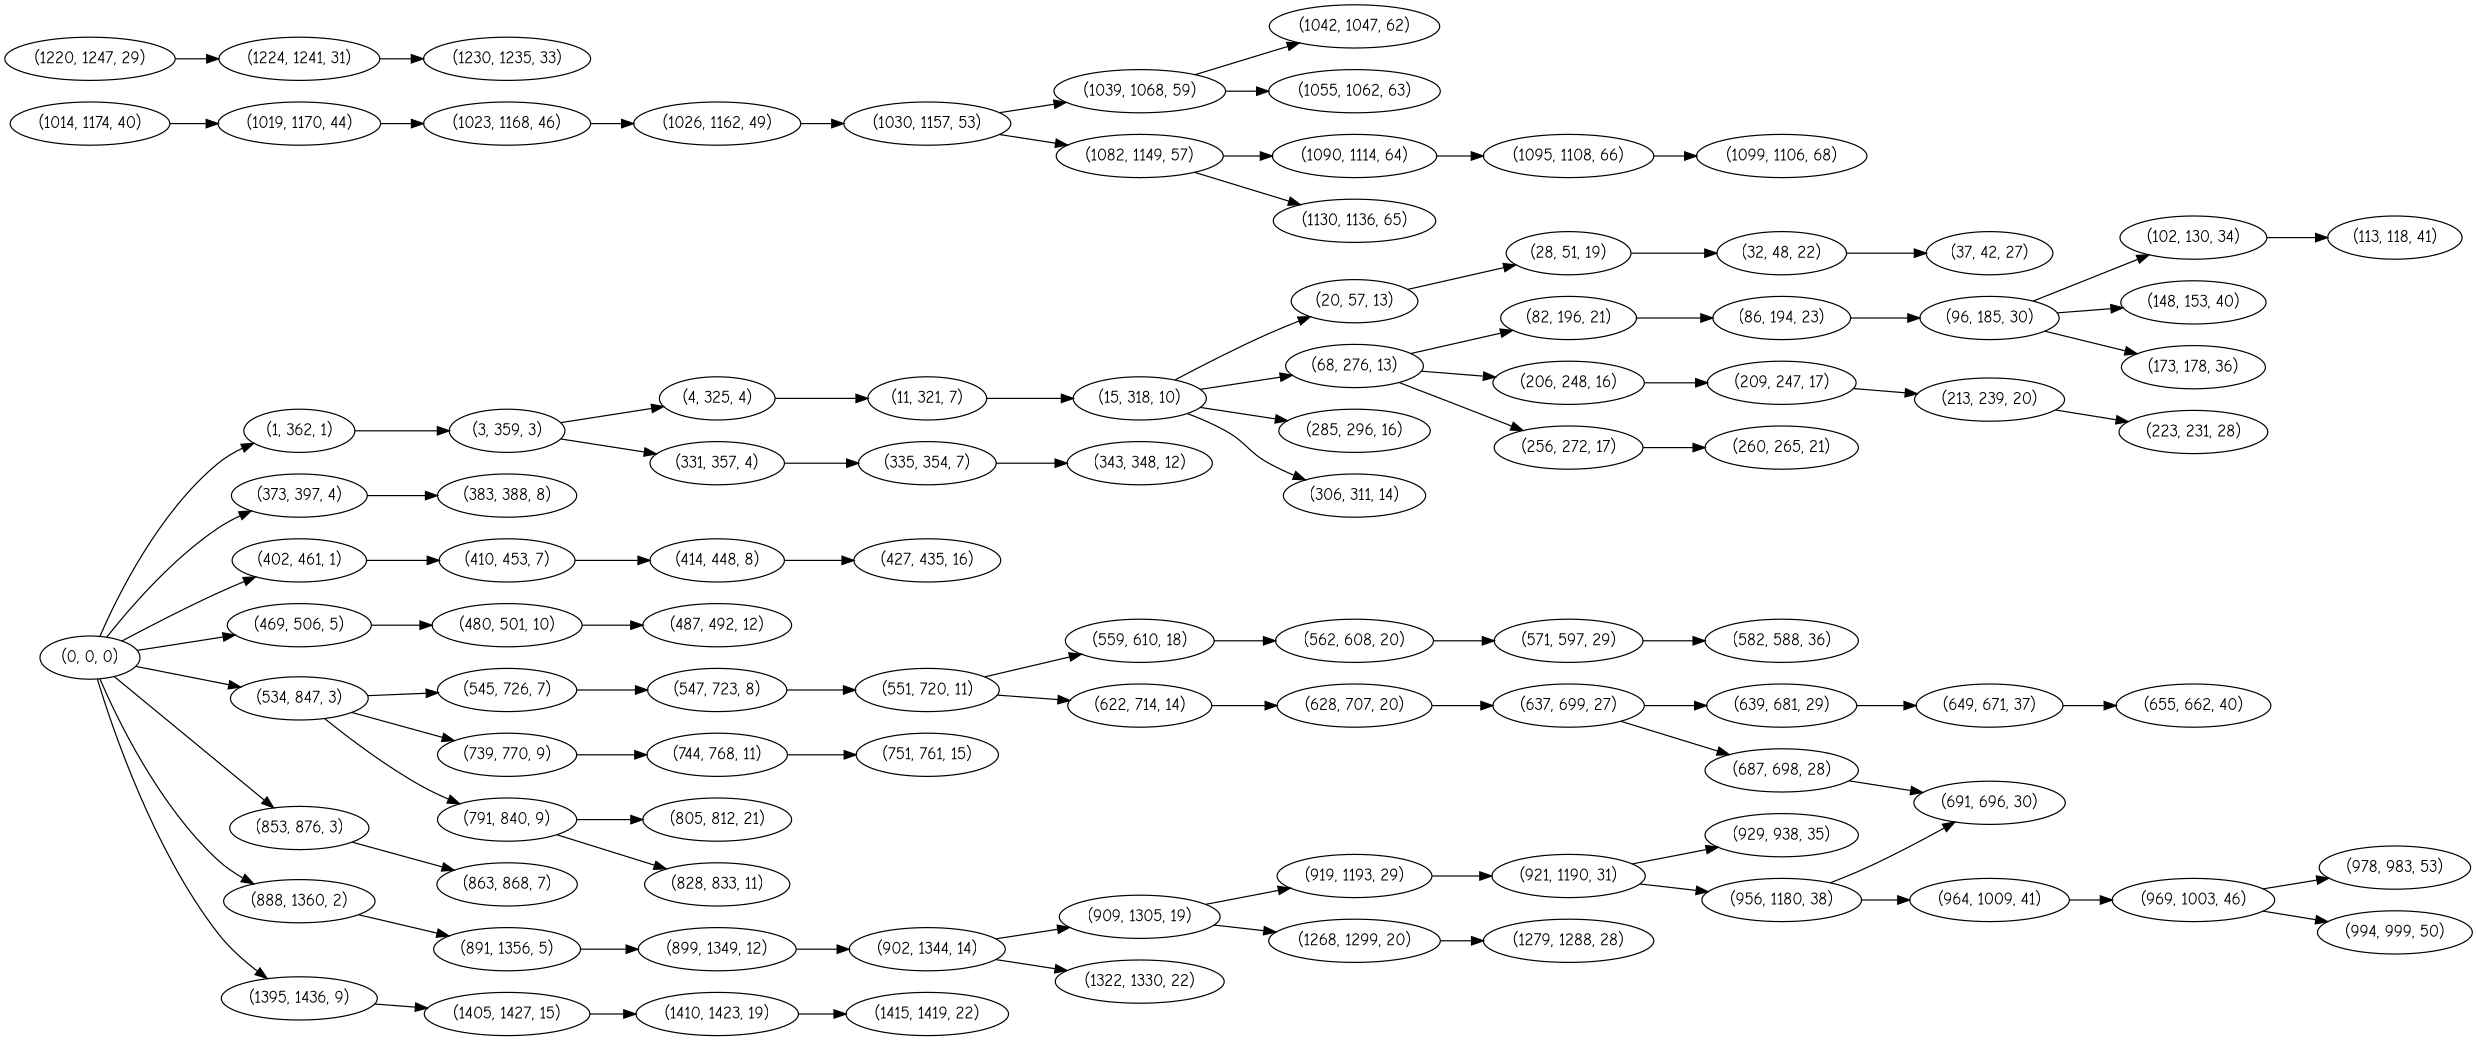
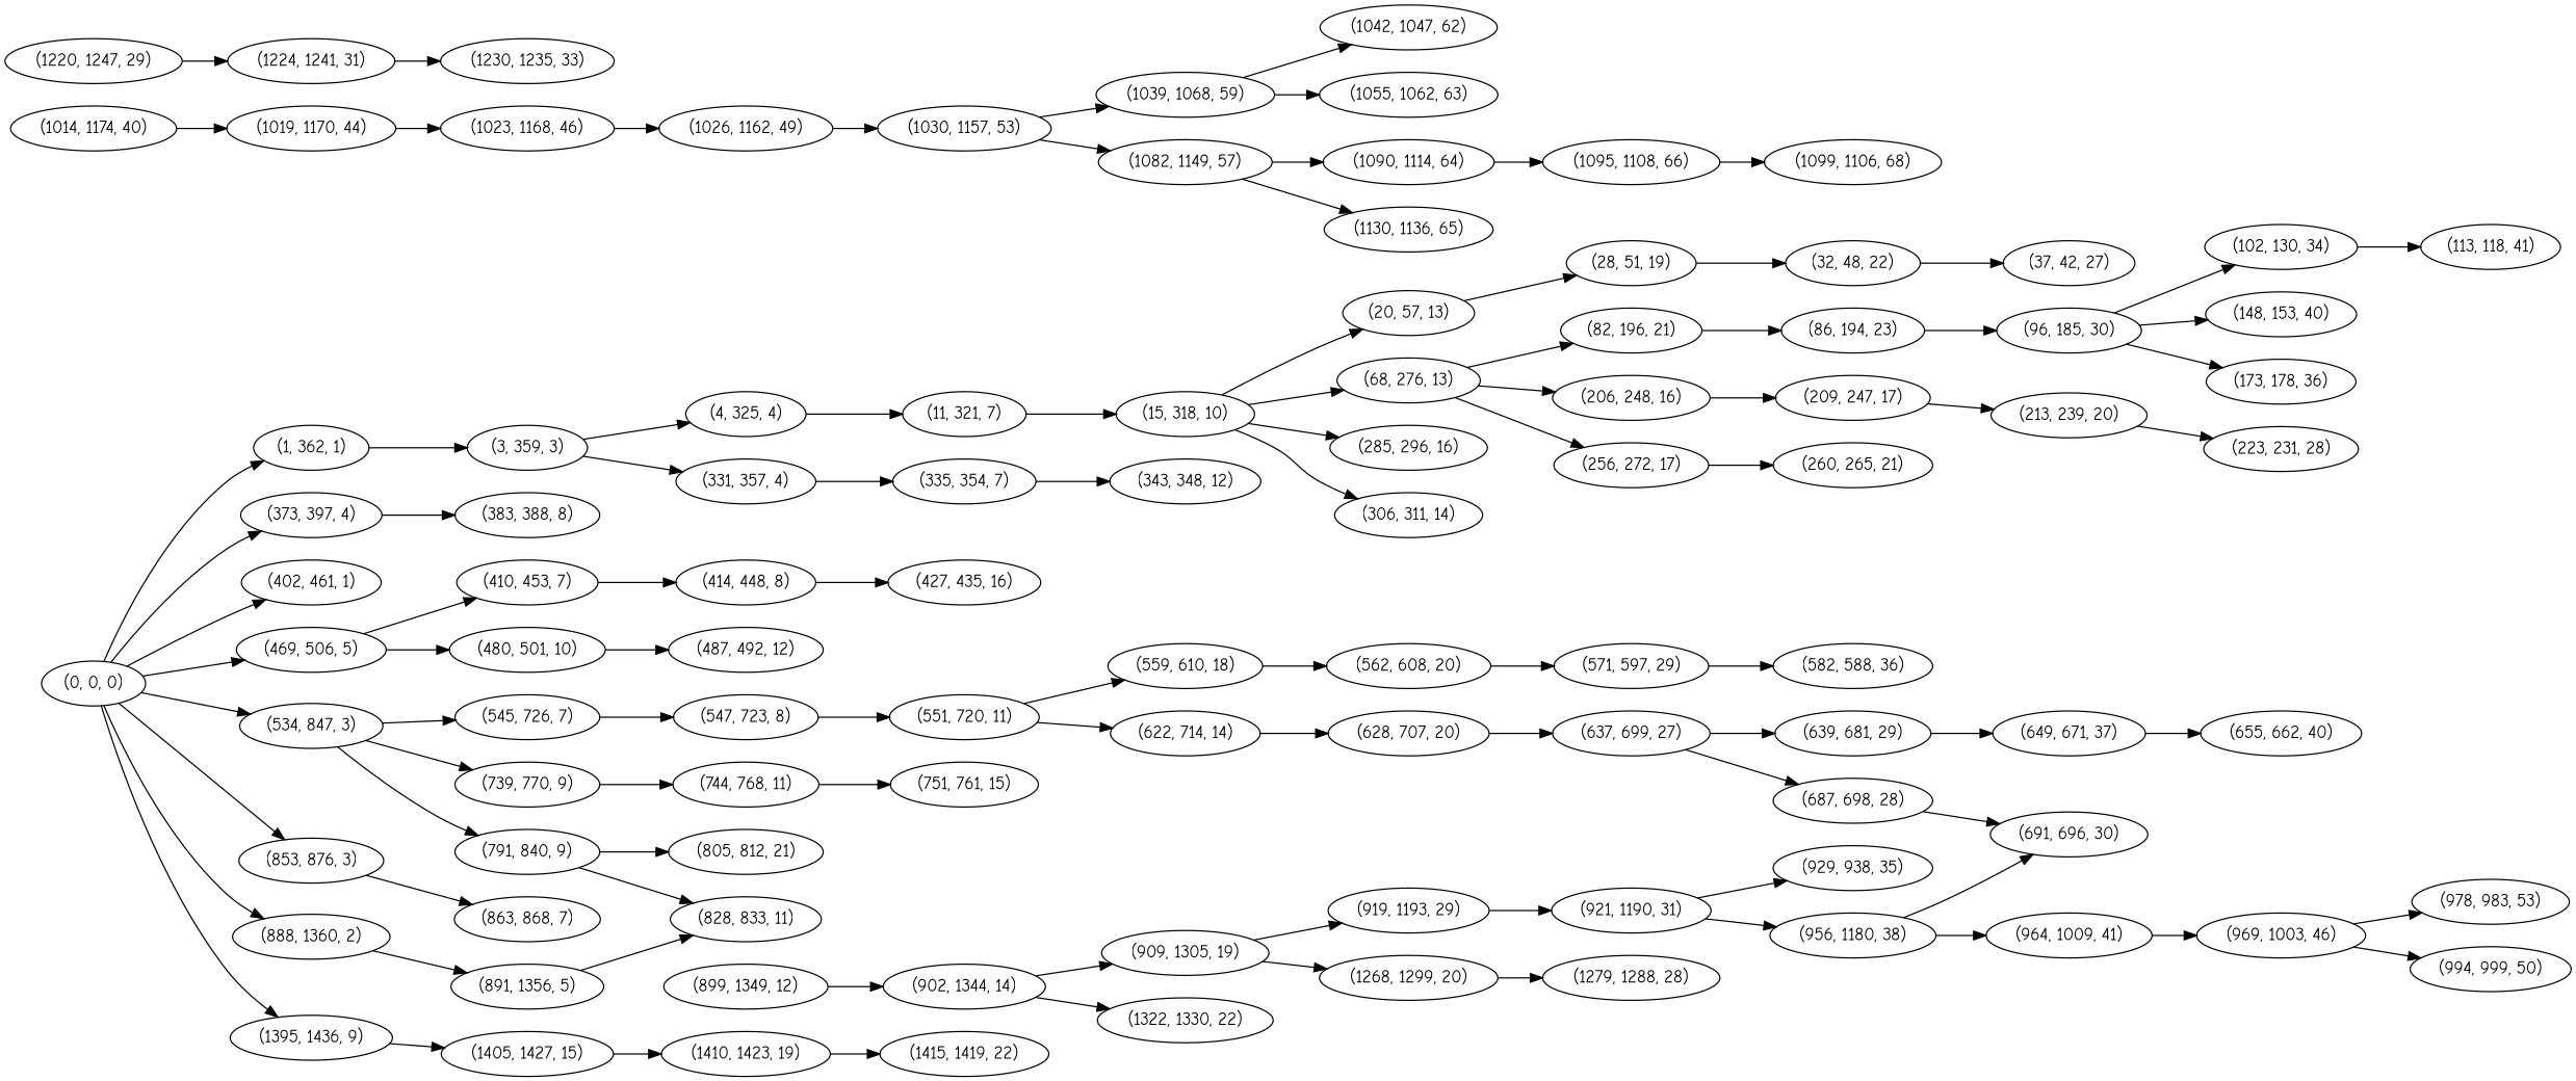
  digraph {
    fontname="Comic Neue"
    rankdir=LR
    node [fontname="Comic Neue"]
    edge [fontname="Comic Neue"]
    "(0, 0, 0)"
    "(1, 362, 1)"
    "(373, 397, 4)"
    "(402, 461, 1)"
    "(469, 506, 5)"
    "(534, 847, 3)"
    "(853, 876, 3)"
    "(888, 1360, 2)"
    "(1395, 1436, 9)"
    "(3, 359, 3)"
    "(383, 388, 8)"
    "(410, 453, 7)"
    "(480, 501, 10)"
    "(545, 726, 7)"
    "(739, 770, 9)"
    "(791, 840, 9)"
    "(863, 868, 7)"
    "(891, 1356, 5)"
    "(1405, 1427, 15)"
    "(4, 325, 4)"
    "(331, 357, 4)"
    "(11, 321, 7)"
    "(335, 354, 7)"
    "(15, 318, 10)"
    "(20, 57, 13)"
    "(68, 276, 13)"
    "(285, 296, 16)"
    "(306, 311, 14)"
    "(28, 51, 19)"
    "(82, 196, 21)"
    "(206, 248, 16)"
    "(256, 272, 17)"
    "(32, 48, 22)"
    "(37, 42, 27)"
    "(86, 194, 23)"
    "(209, 247, 17)"
    "(260, 265, 21)"
    "(96, 185, 30)"
    "(102, 130, 34)"
    "(148, 153, 40)"
    "(173, 178, 36)"
    "(113, 118, 41)"
    "(213, 239, 20)"
    "(223, 231, 28)"
    "(343, 348, 12)"
    "(414, 448, 8)"
    "(427, 435, 16)"
    "(487, 492, 12)"
    "(547, 723, 8)"
    "(744, 768, 11)"
    "(805, 812, 21)"
    "(828, 833, 11)"
    "(551, 720, 11)"
    "(559, 610, 18)"
    "(622, 714, 14)"
    "(562, 608, 20)"
    "(628, 707, 20)"
    "(571, 597, 29)"
    "(582, 588, 36)"
    "(637, 699, 27)"
    "(639, 681, 29)"
    "(687, 698, 28)"
    "(649, 671, 37)"
    "(691, 696, 30)"
    "(655, 662, 40)"
    "(751, 761, 15)"
    "(899, 1349, 12)"
    "(902, 1344, 14)"
    "(909, 1305, 19)"
    "(1322, 1330, 22)"
    "(919, 1193, 29)"
    "(1268, 1299, 20)"
    "(921, 1190, 31)"
    "(1279, 1288, 28)"
    "(929, 938, 35)"
    "(956, 1180, 38)"
    "(964, 1009, 41)"
    "(969, 1003, 46)"
    "(1014, 1174, 40)"
    "(1019, 1170, 44)"
    "(978, 983, 53)"
    "(994, 999, 50)"
    "(1023, 1168, 46)"
    "(1026, 1162, 49)"
    "(1030, 1157, 53)"
    "(1039, 1068, 59)"
    "(1082, 1149, 57)"
    "(1042, 1047, 62)"
    "(1055, 1062, 63)"
    "(1090, 1114, 64)"
    "(1130, 1136, 65)"
    "(1095, 1108, 66)"
    "(1099, 1106, 68)"
    "(1220, 1247, 29)"
    "(1224, 1241, 31)"
    "(1230, 1235, 33)"
    "(1410, 1423, 19)"
    "(1415, 1419, 22)"
    "(0, 0, 0)" -> "(1, 362, 1)"
    "(0, 0, 0)" -> "(373, 397, 4)"
    "(0, 0, 0)" -> "(402, 461, 1)"
    "(0, 0, 0)" -> "(469, 506, 5)"
    "(0, 0, 0)" -> "(534, 847, 3)"
    "(0, 0, 0)" -> "(853, 876, 3)"
    "(0, 0, 0)" -> "(888, 1360, 2)"
    "(0, 0, 0)" -> "(1395, 1436, 9)"
    "(1, 362, 1)" -> "(3, 359, 3)"
    "(373, 397, 4)" -> "(383, 388, 8)"
-   "(402, 461, 1)" -> "(410, 453, 7)"
+   "(469, 506, 5)" -> "(410, 453, 7)"
    "(469, 506, 5)" -> "(480, 501, 10)"
    "(534, 847, 3)" -> "(545, 726, 7)"
    "(534, 847, 3)" -> "(739, 770, 9)"
    "(534, 847, 3)" -> "(791, 840, 9)"
    "(853, 876, 3)" -> "(863, 868, 7)"
    "(888, 1360, 2)" -> "(891, 1356, 5)"
    "(1395, 1436, 9)" -> "(1405, 1427, 15)"
    "(3, 359, 3)" -> "(4, 325, 4)"
    "(3, 359, 3)" -> "(331, 357, 4)"
    "(410, 453, 7)" -> "(414, 448, 8)"
    "(480, 501, 10)" -> "(487, 492, 12)"
    "(545, 726, 7)" -> "(547, 723, 8)"
    "(739, 770, 9)" -> "(744, 768, 11)"
    "(791, 840, 9)" -> "(805, 812, 21)"
    "(791, 840, 9)" -> "(828, 833, 11)"
-   "(891, 1356, 5)" -> "(899, 1349, 12)"
+   "(891, 1356, 5)" -> "(828, 833, 11)"
    "(1405, 1427, 15)" -> "(1410, 1423, 19)"
    "(4, 325, 4)" -> "(11, 321, 7)"
    "(331, 357, 4)" -> "(335, 354, 7)"
    "(11, 321, 7)" -> "(15, 318, 10)"
    "(335, 354, 7)" -> "(343, 348, 12)"
    "(15, 318, 10)" -> "(20, 57, 13)"
    "(15, 318, 10)" -> "(68, 276, 13)"
    "(15, 318, 10)" -> "(285, 296, 16)"
    "(15, 318, 10)" -> "(306, 311, 14)"
    "(20, 57, 13)" -> "(28, 51, 19)"
    "(68, 276, 13)" -> "(82, 196, 21)"
    "(68, 276, 13)" -> "(206, 248, 16)"
    "(68, 276, 13)" -> "(256, 272, 17)"
    "(28, 51, 19)" -> "(32, 48, 22)"
    "(82, 196, 21)" -> "(86, 194, 23)"
    "(206, 248, 16)" -> "(209, 247, 17)"
    "(256, 272, 17)" -> "(260, 265, 21)"
    "(32, 48, 22)" -> "(37, 42, 27)"
    "(86, 194, 23)" -> "(96, 185, 30)"
    "(209, 247, 17)" -> "(213, 239, 20)"
    "(96, 185, 30)" -> "(102, 130, 34)"
    "(96, 185, 30)" -> "(148, 153, 40)"
    "(96, 185, 30)" -> "(173, 178, 36)"
    "(102, 130, 34)" -> "(113, 118, 41)"
    "(213, 239, 20)" -> "(223, 231, 28)"
    "(414, 448, 8)" -> "(427, 435, 16)"
    "(547, 723, 8)" -> "(551, 720, 11)"
    "(744, 768, 11)" -> "(751, 761, 15)"
    "(551, 720, 11)" -> "(559, 610, 18)"
    "(551, 720, 11)" -> "(622, 714, 14)"
    "(559, 610, 18)" -> "(562, 608, 20)"
    "(622, 714, 14)" -> "(628, 707, 20)"
    "(562, 608, 20)" -> "(571, 597, 29)"
    "(628, 707, 20)" -> "(637, 699, 27)"
    "(571, 597, 29)" -> "(582, 588, 36)"
    "(637, 699, 27)" -> "(639, 681, 29)"
    "(637, 699, 27)" -> "(687, 698, 28)"
    "(639, 681, 29)" -> "(649, 671, 37)"
    "(687, 698, 28)" -> "(691, 696, 30)"
    "(649, 671, 37)" -> "(655, 662, 40)"
    "(899, 1349, 12)" -> "(902, 1344, 14)"
    "(902, 1344, 14)" -> "(909, 1305, 19)"
    "(902, 1344, 14)" -> "(1322, 1330, 22)"
    "(909, 1305, 19)" -> "(919, 1193, 29)"
    "(909, 1305, 19)" -> "(1268, 1299, 20)"
    "(919, 1193, 29)" -> "(921, 1190, 31)"
    "(1268, 1299, 20)" -> "(1279, 1288, 28)"
    "(921, 1190, 31)" -> "(929, 938, 35)"
    "(921, 1190, 31)" -> "(956, 1180, 38)"
    "(956, 1180, 38)" -> "(691, 696, 30)"
    "(956, 1180, 38)" -> "(964, 1009, 41)"
    "(964, 1009, 41)" -> "(969, 1003, 46)"
    "(969, 1003, 46)" -> "(978, 983, 53)"
    "(969, 1003, 46)" -> "(994, 999, 50)"
    "(1014, 1174, 40)" -> "(1019, 1170, 44)"
    "(1019, 1170, 44)" -> "(1023, 1168, 46)"
    "(1023, 1168, 46)" -> "(1026, 1162, 49)"
    "(1026, 1162, 49)" -> "(1030, 1157, 53)"
    "(1030, 1157, 53)" -> "(1039, 1068, 59)"
    "(1030, 1157, 53)" -> "(1082, 1149, 57)"
    "(1039, 1068, 59)" -> "(1042, 1047, 62)"
    "(1039, 1068, 59)" -> "(1055, 1062, 63)"
    "(1082, 1149, 57)" -> "(1090, 1114, 64)"
    "(1082, 1149, 57)" -> "(1130, 1136, 65)"
    "(1090, 1114, 64)" -> "(1095, 1108, 66)"
    "(1095, 1108, 66)" -> "(1099, 1106, 68)"
    "(1220, 1247, 29)" -> "(1224, 1241, 31)"
    "(1224, 1241, 31)" -> "(1230, 1235, 33)"
    "(1410, 1423, 19)" -> "(1415, 1419, 22)"
  }
